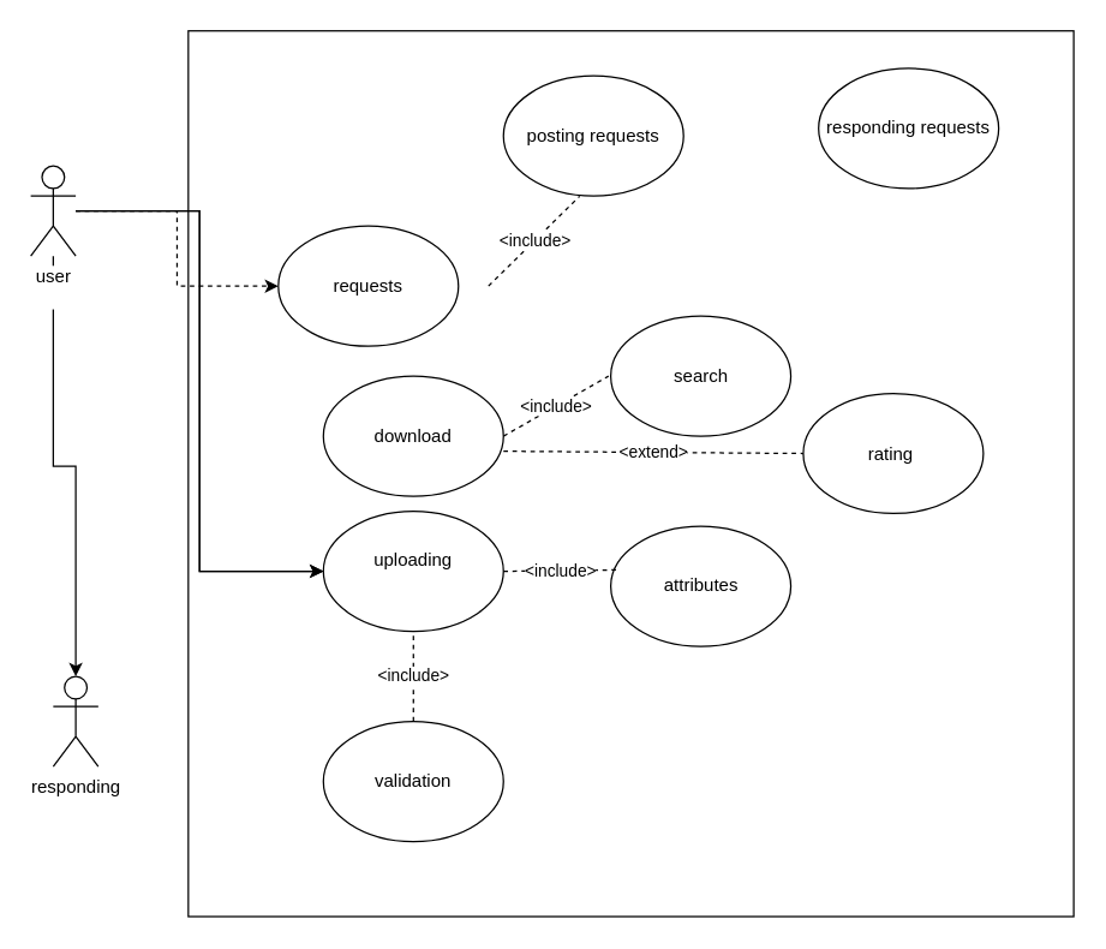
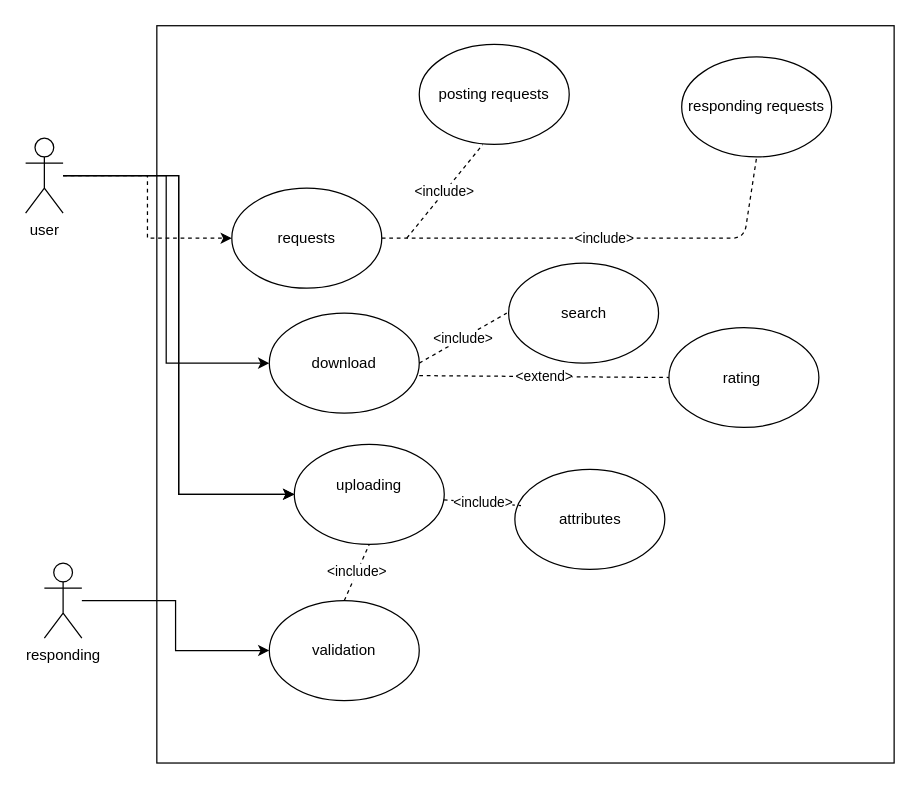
  <mxCell id="0" />
  <mxCell id="1" parent="0" />
  <mxCell id="2" value="" style="whiteSpace=wrap;html=1;aspect=fixed;" vertex="1" parent="1"><mxGeometry x="125" y="20" width="590" height="590" as="geometry" /></mxCell>
  <mxCell id="3" style="edgeStyle=orthogonalEdgeStyle;rounded=0;orthogonalLoop=1;jettySize=auto;html=1;entryX=0;entryY=0.5;entryDx=0;entryDy=0;" edge="1" parent="1" source="6" target="12"><mxGeometry relative="1" as="geometry" /></mxCell>
  <mxCell id="4" style="edgeStyle=orthogonalEdgeStyle;rounded=0;orthogonalLoop=1;jettySize=auto;html=1;entryX=0;entryY=0.5;entryDx=0;entryDy=0;" edge="1" parent="1" source="6" target="12"><mxGeometry relative="1" as="geometry" /></mxCell>
- <mxCell id="5" style="edgeStyle=orthogonalEdgeStyle;rounded=0;orthogonalLoop=1;jettySize=auto;html=1;" edge="1" parent="1" source="6" target="10"><mxGeometry relative="1" as="geometry" /></mxCell>
+ <mxCell id="5" style="edgeStyle=orthogonalEdgeStyle;rounded=0;orthogonalLoop=1;jettySize=auto;html=1;entryX=0;entryY=0.5;entryDx=0;entryDy=0;" edge="1" parent="1" source="6" target="16"><mxGeometry relative="1" as="geometry" /></mxCell>
  <mxCell id="6" value="user&lt;br&gt;&lt;br&gt;" style="shape=umlActor;verticalLabelPosition=bottom;labelBackgroundColor=#ffffff;verticalAlign=top;html=1;outlineConnect=0;" vertex="1" parent="1"><mxGeometry x="20" y="110" width="30" height="60" as="geometry" /></mxCell>
  <mxCell id="7" value="requests" style="ellipse;whiteSpace=wrap;html=1;" vertex="1" parent="1"><mxGeometry x="185" y="150" width="120" height="80" as="geometry" /></mxCell>
- <mxCell id="8" value="posting requests" style="ellipse;whiteSpace=wrap;html=1;" vertex="1" parent="1"><mxGeometry x="335" y="50" width="120" height="80" as="geometry" /></mxCell>
+ <mxCell id="8" value="posting requests" style="ellipse;whiteSpace=wrap;html=1;" vertex="1" parent="1"><mxGeometry x="335" y="35" width="120" height="80" as="geometry" /></mxCell>
+ <mxCell id="9" style="edgeStyle=orthogonalEdgeStyle;rounded=0;orthogonalLoop=1;jettySize=auto;html=1;" edge="1" parent="1" source="10" target="13"><mxGeometry relative="1" as="geometry" /></mxCell>
  <mxCell id="10" value="responding" style="shape=umlActor;verticalLabelPosition=bottom;labelBackgroundColor=#ffffff;verticalAlign=top;html=1;outlineConnect=0;" vertex="1" parent="1"><mxGeometry x="35" y="450" width="30" height="60" as="geometry" /></mxCell>
  <mxCell id="11" value="responding requests&lt;br&gt;" style="ellipse;whiteSpace=wrap;html=1;" vertex="1" parent="1"><mxGeometry x="545" y="45" width="120" height="80" as="geometry" /></mxCell>
- <mxCell id="12" value="uploading&lt;br&gt;&lt;br&gt;" style="ellipse;whiteSpace=wrap;html=1;" vertex="1" parent="1"><mxGeometry x="215" y="340" width="120" height="80" as="geometry" /></mxCell>
+ <mxCell id="12" value="uploading&lt;br&gt;&lt;br&gt;" style="ellipse;whiteSpace=wrap;html=1;" vertex="1" parent="1"><mxGeometry x="235" y="355" width="120" height="80" as="geometry" /></mxCell>
  <mxCell id="13" value="validation&lt;br&gt;" style="ellipse;whiteSpace=wrap;html=1;" vertex="1" parent="1"><mxGeometry x="215" y="480" width="120" height="80" as="geometry" /></mxCell>
- <mxCell id="14" value="attributes&lt;br&gt;" style="ellipse;whiteSpace=wrap;html=1;" vertex="1" parent="1"><mxGeometry x="406.5" y="350" width="120" height="80" as="geometry" /></mxCell>
+ <mxCell id="14" value="attributes&lt;br&gt;" style="ellipse;whiteSpace=wrap;html=1;" vertex="1" parent="1"><mxGeometry x="411.5" y="375" width="120" height="80" as="geometry" /></mxCell>
  <mxCell id="15" style="edgeStyle=orthogonalEdgeStyle;rounded=0;orthogonalLoop=1;jettySize=auto;html=1;dashed=1;" edge="1" parent="1" source="6" target="7"><mxGeometry relative="1" as="geometry" /></mxCell>
  <mxCell id="16" value="download" style="ellipse;whiteSpace=wrap;html=1;" vertex="1" parent="1"><mxGeometry x="215" y="250" width="120" height="80" as="geometry" /></mxCell>
  <mxCell id="17" value="search" style="ellipse;whiteSpace=wrap;html=1;" vertex="1" parent="1"><mxGeometry x="406.5" y="210" width="120" height="80" as="geometry" /></mxCell>
  <mxCell id="18" value="rating&amp;nbsp;" style="ellipse;whiteSpace=wrap;html=1;" vertex="1" parent="1"><mxGeometry x="534.786" y="261.5" width="120" height="80" as="geometry" /></mxCell>
  <mxCell id="19" value="&amp;lt;include&amp;gt;" style="endArrow=none;dashed=1;html=1;entryX=0.423;entryY=1.002;entryDx=0;entryDy=0;entryPerimeter=0;" edge="1" parent="1" target="8"><mxGeometry width="50" height="50" relative="1" as="geometry"><mxPoint x="325" y="190" as="sourcePoint" /><mxPoint x="405" y="130" as="targetPoint" /></mxGeometry></mxCell>
+ <mxCell id="20" value="&amp;lt;include&amp;gt;" style="endArrow=none;dashed=1;html=1;entryX=0.5;entryY=1;entryDx=0;entryDy=0;exitX=1;exitY=0.5;exitDx=0;exitDy=0;" edge="1" parent="1" source="7" target="11"><mxGeometry width="50" height="50" relative="1" as="geometry"><mxPoint x="465" y="210" as="sourcePoint" /><mxPoint x="515" y="160" as="targetPoint" /><Array as="points"><mxPoint x="595" y="190" /></Array></mxGeometry></mxCell>
  <mxCell id="21" value="&amp;lt;include&amp;gt;" style="endArrow=none;dashed=1;html=1;exitX=1;exitY=0.5;exitDx=0;exitDy=0;" edge="1" parent="1" source="16"><mxGeometry width="50" height="50" relative="1" as="geometry"><mxPoint x="346" y="290" as="sourcePoint" /><mxPoint x="405" y="250" as="targetPoint" /></mxGeometry></mxCell>
  <mxCell id="22" value="&amp;lt;extend&amp;gt;" style="endArrow=none;dashed=1;html=1;entryX=0;entryY=0.5;entryDx=0;entryDy=0;" edge="1" parent="1" target="18"><mxGeometry width="50" height="50" relative="1" as="geometry"><mxPoint x="335" y="300" as="sourcePoint" /><mxPoint x="420" y="280" as="targetPoint" /></mxGeometry></mxCell>
  <mxCell id="23" value="&amp;lt;include&amp;gt;" style="endArrow=none;dashed=1;html=1;entryX=0.041;entryY=0.363;entryDx=0;entryDy=0;entryPerimeter=0;" edge="1" parent="1" source="12" target="14"><mxGeometry width="50" height="50" relative="1" as="geometry"><mxPoint x="345" y="415" as="sourcePoint" /><mxPoint x="395" y="365" as="targetPoint" /></mxGeometry></mxCell>
  <mxCell id="24" value="&amp;lt;include&amp;gt;" style="endArrow=none;dashed=1;html=1;entryX=0.5;entryY=1;entryDx=0;entryDy=0;exitX=0.5;exitY=0;exitDx=0;exitDy=0;" edge="1" parent="1" source="13" target="12"><mxGeometry width="50" height="50" relative="1" as="geometry"><mxPoint x="240" y="480" as="sourcePoint" /><mxPoint x="290" y="430" as="targetPoint" /></mxGeometry></mxCell>
